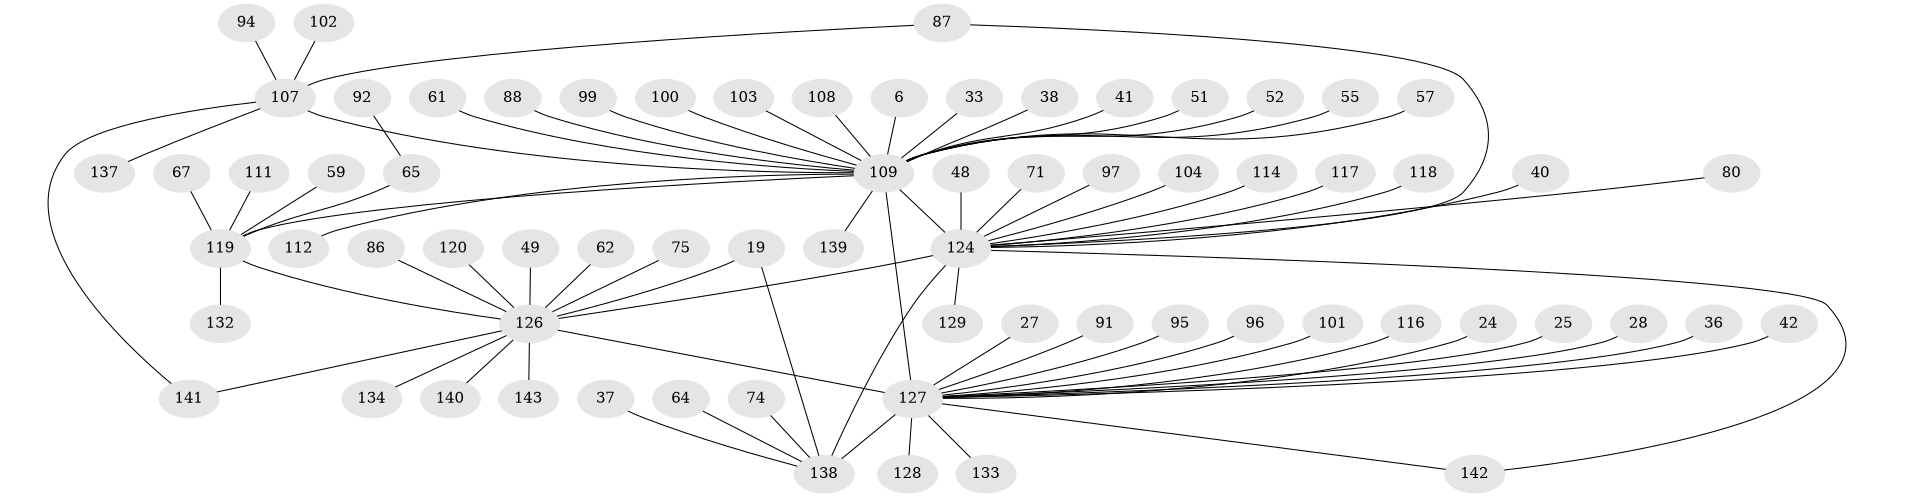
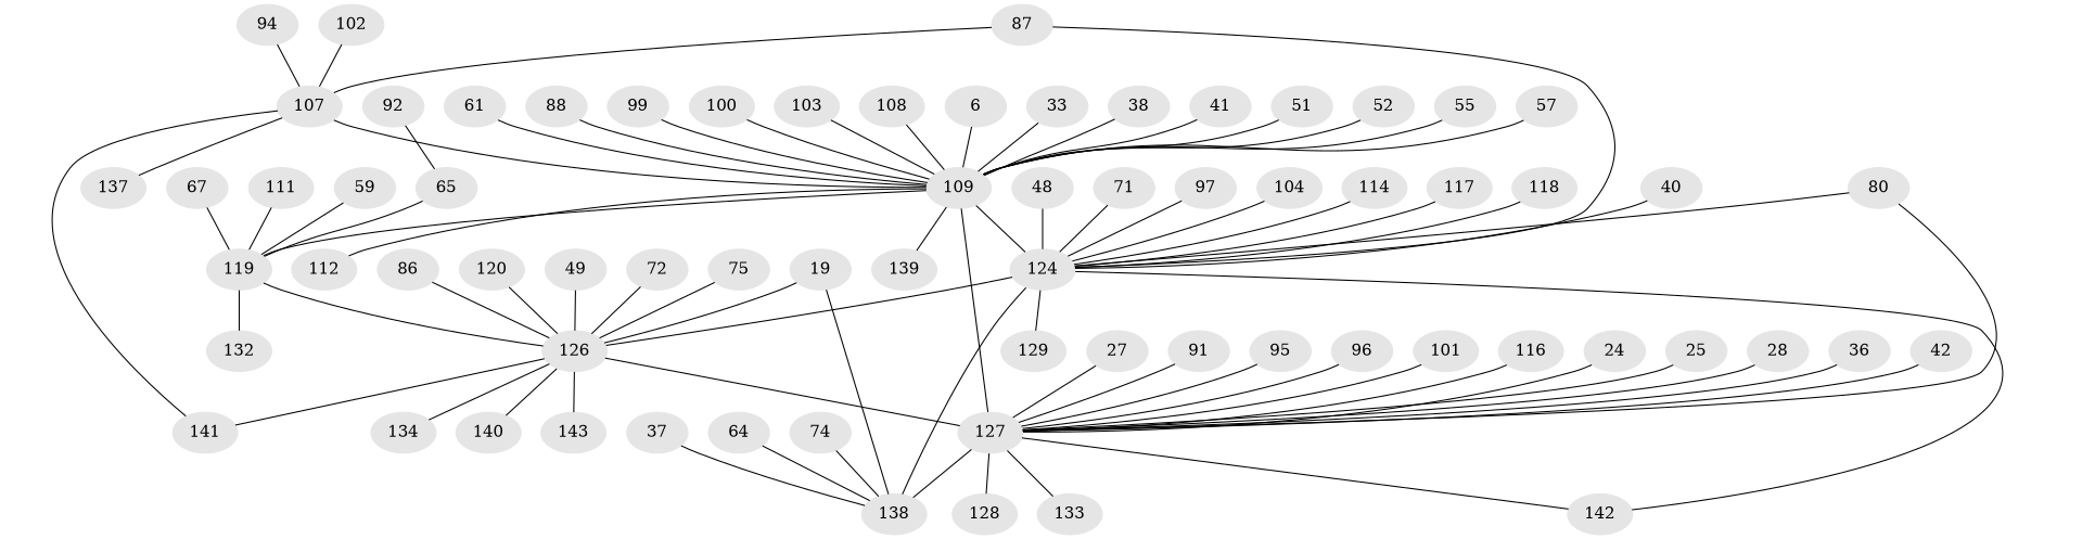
  graph {
    node [color=gray90 style=filled]
    109 [super="+46+53+5"]
    127 [super="+93+125+90"]
    124 [super="+121+105+18+29"]
    119 [super="+69+43"]
    112
    139
    6
    19 [super="+13"]
    126 [super="+123+84+31"]
    138 [super="+136+130+135+32"]
    141 [super="+113"]
    134
    140
    143
    142
    128
    133 [super="+115"]
    24
    25
    28
    33
    36
    37
    38
    129
    40
    41
    42
    48 [super="+17"]
    49
    51
    52
    55
    57
    132
    59
-   62
+   62 [label=72]
    64
    65
    67
    n41 [label=61]
    71
    74
    75
    n45 [label=27]
    80
    86 [super="+58"]
    87 [super="+85"]
    107 [super="+78+61+30+35+56"]
    137
    88
    91
    92
    94
    95
    96
    97
    99
    100
    101
    102
    103 [super="+76"]
    104 [super="+20"]
    108
    111
    114
    116
    117
    118
    120
    109 -- 127 [weight=8]
    109 -- 124 [weight=5]
    109 -- 119 [weight=2]
    109 -- 112
    109 -- 139
    127 -- 138 [weight=3]
    127 -- 142
    127 -- 128
    127 -- 133
    124 -- 126 [weight=2]
    124 -- 138 [weight=2]
    124 -- 142
    124 -- 129
    119 -- 126 [weight=3]
    119 -- 132
    6 -- 109
    19 -- 126
    19 -- 138 [weight=2]
    126 -- 127 [weight=3]
    126 -- 141
    126 -- 134
    126 -- 140
    126 -- 143
    24 -- 127
    25 -- 127
    28 -- 127
    33 -- 109
    36 -- 127
    37 -- 138
    38 -- 109
    40 -- 124
    41 -- 109
    42 -- 127
    48 -- 124
    49 -- 126
    51 -- 109
    52 -- 109
    55 -- 109
    57 -- 109
    59 -- 119
    62 -- 126
    64 -- 138
    65 -- 119
    67 -- 119
    n41 -- 109
    71 -- 124
    74 -- 138
    75 -- 126
    n45 -- 127
+   80 -- 127
    80 -- 124
    86 -- 126
    87 -- 124
    87 -- 107
    107 -- 109 [weight=4]
    107 -- 141
    107 -- 137
    88 -- 109
    91 -- 127
    92 -- 65
    94 -- 107
    95 -- 127
    96 -- 127
    97 -- 124
    99 -- 109
    100 -- 109
    101 -- 127
    102 -- 107
    103 -- 109
    104 -- 124
    108 -- 109
    111 -- 119
    114 -- 124
    116 -- 127
    117 -- 124
    118 -- 124
    120 -- 126
  }
